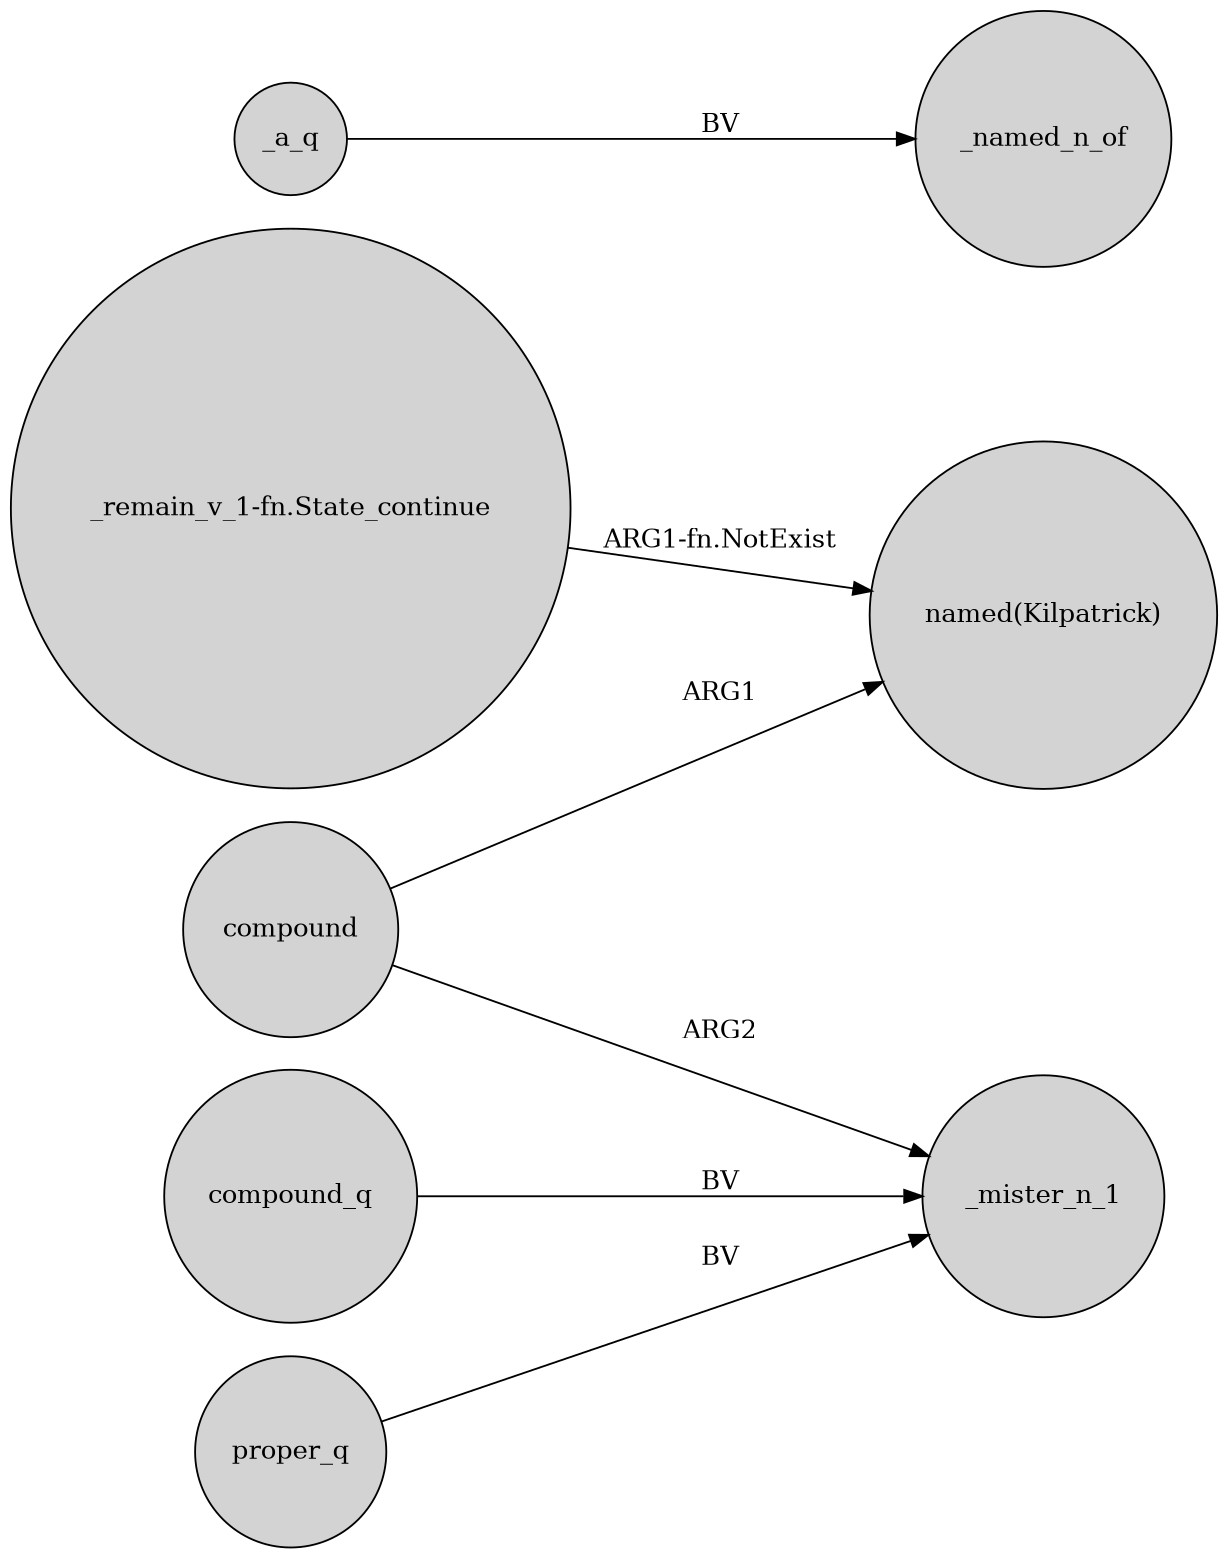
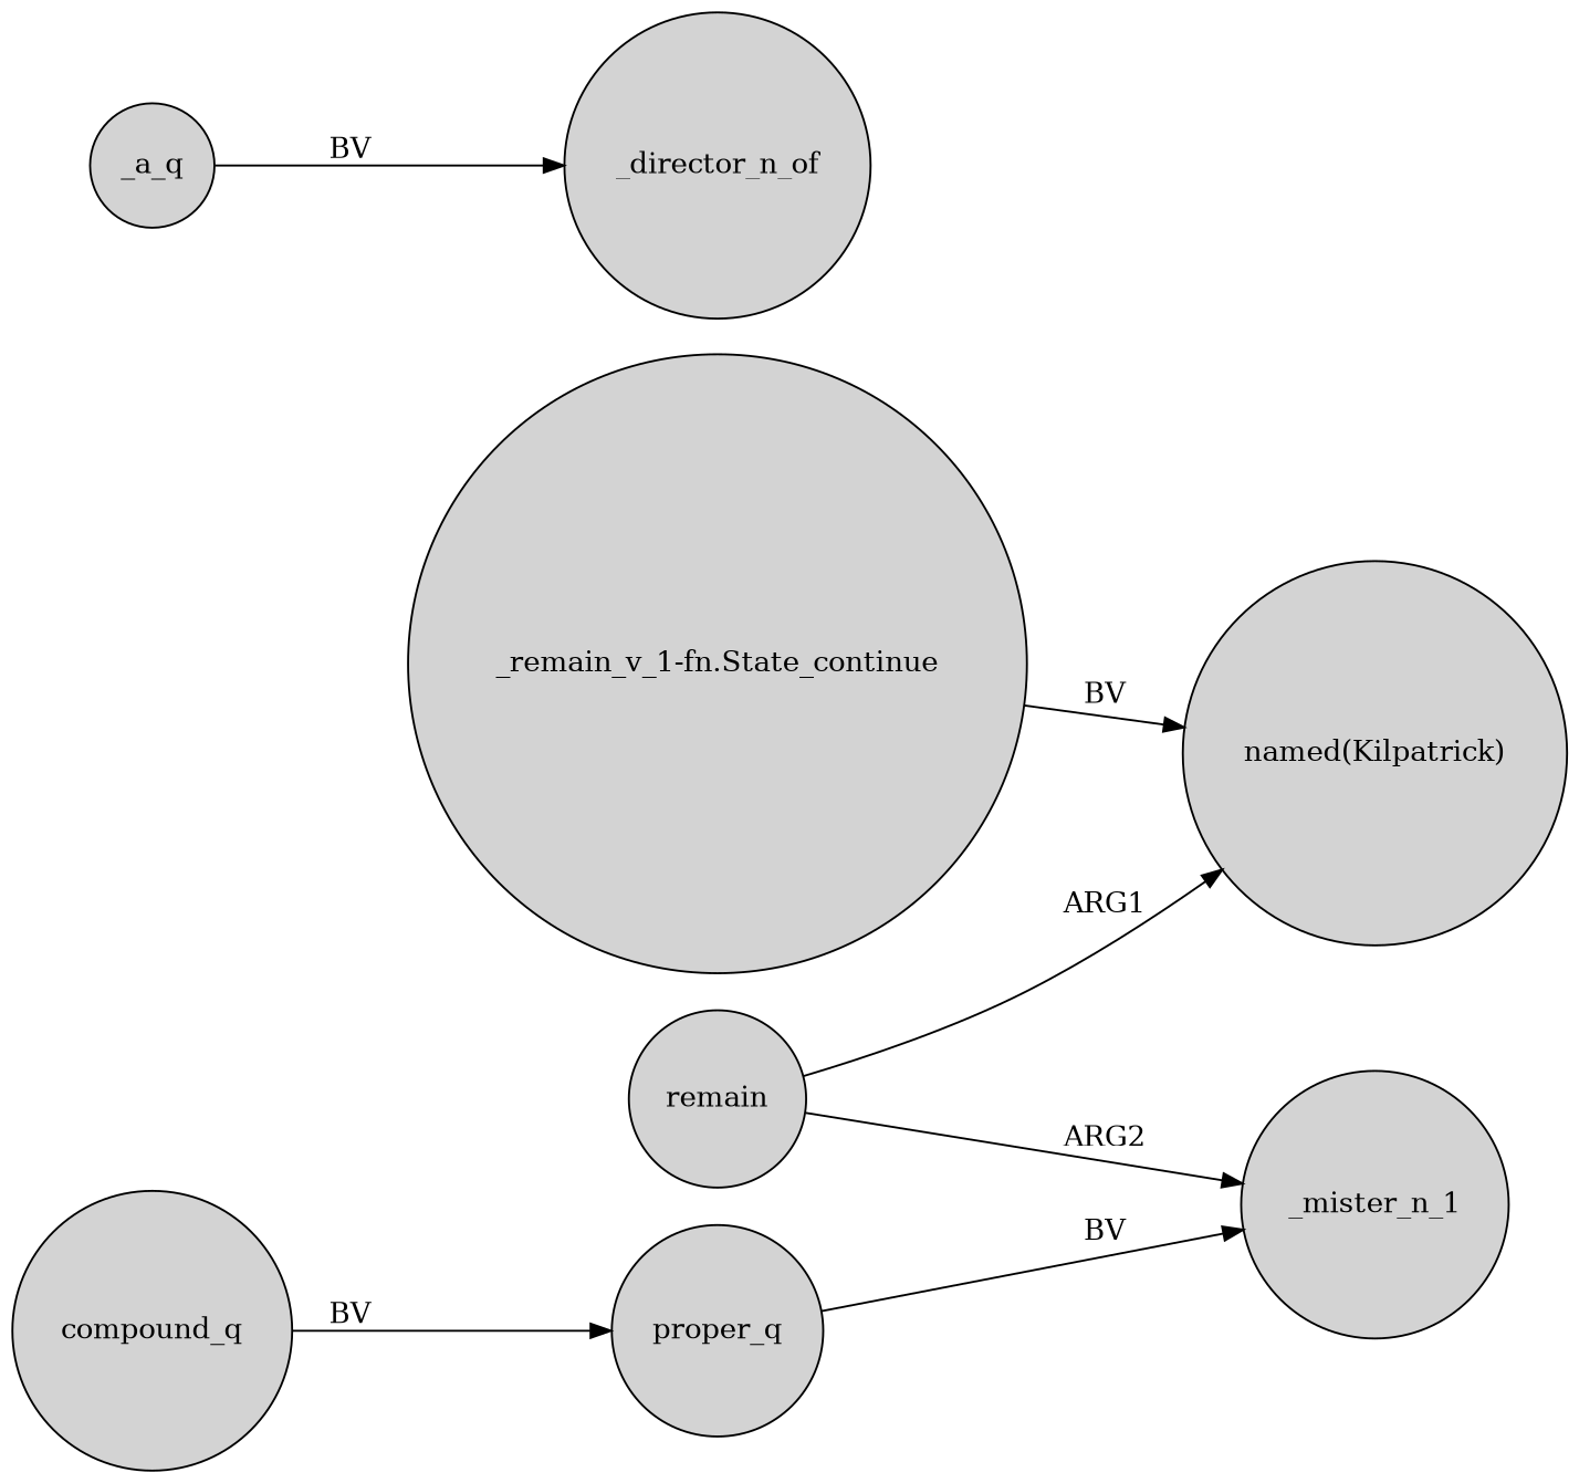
  digraph {
    rankdir=LR
    node [shape=circle style=filled]
-   compound
+   compound [label=remain]
    "named(Kilpatrick)"
    _mister_n_1
    n4 [label=compound_q]
    "_remain_v_1-fn.State_continue"
    proper_q
    _a_q
-   _director_n_of [label=_named_n_of]
+   _director_n_of
    compound -> "named(Kilpatrick)" [label=ARG1]
    compound -> _mister_n_1 [label=ARG2]
-   n4 -> _mister_n_1 [label=BV]
-   "_remain_v_1-fn.State_continue" -> "named(Kilpatrick)" [label="ARG1-fn.NotExist"]
+   n4 -> proper_q [label=BV]
+   "_remain_v_1-fn.State_continue" -> "named(Kilpatrick)" [label=BV]
    proper_q -> _mister_n_1 [label=BV]
    _a_q -> _director_n_of [label=BV]
  }
